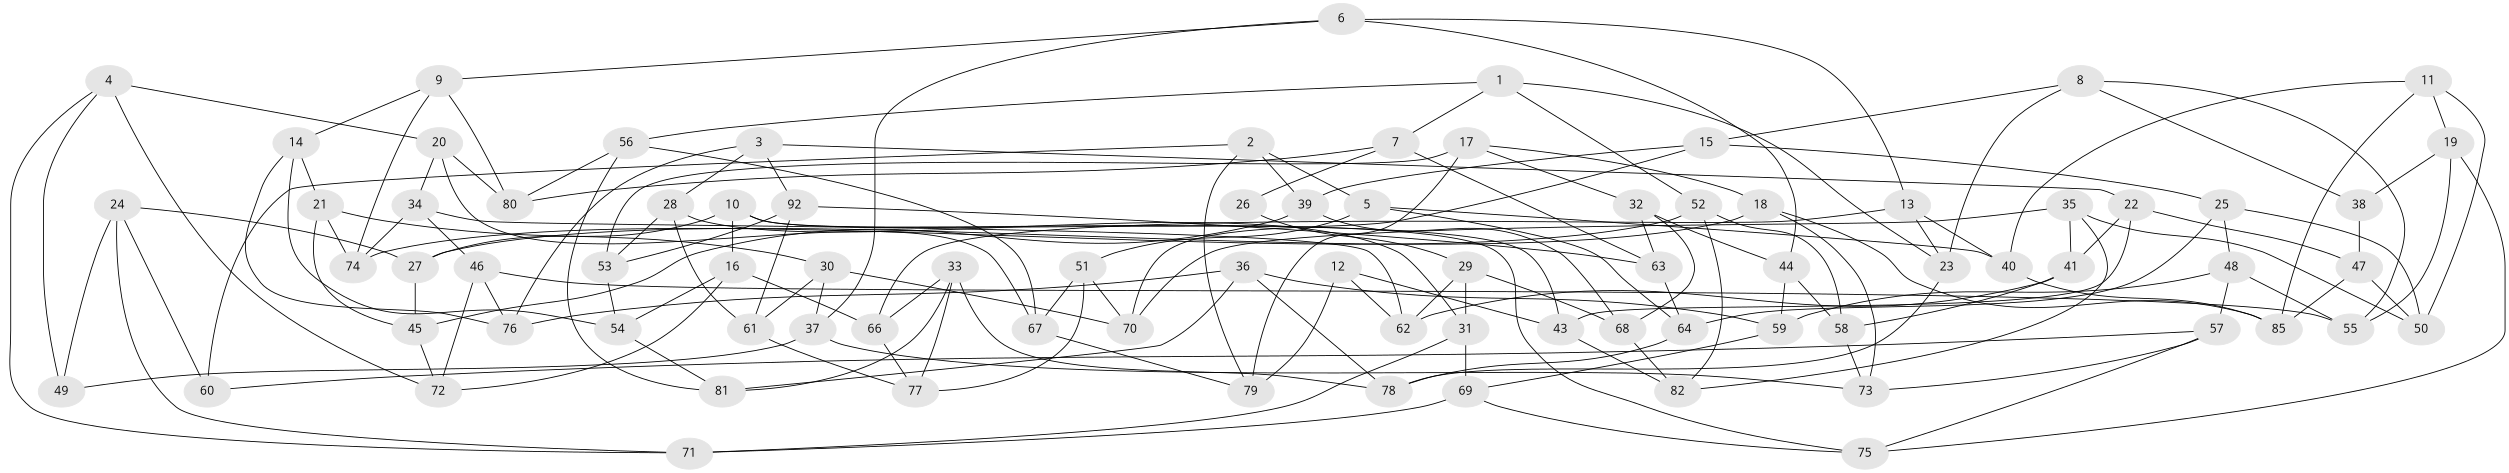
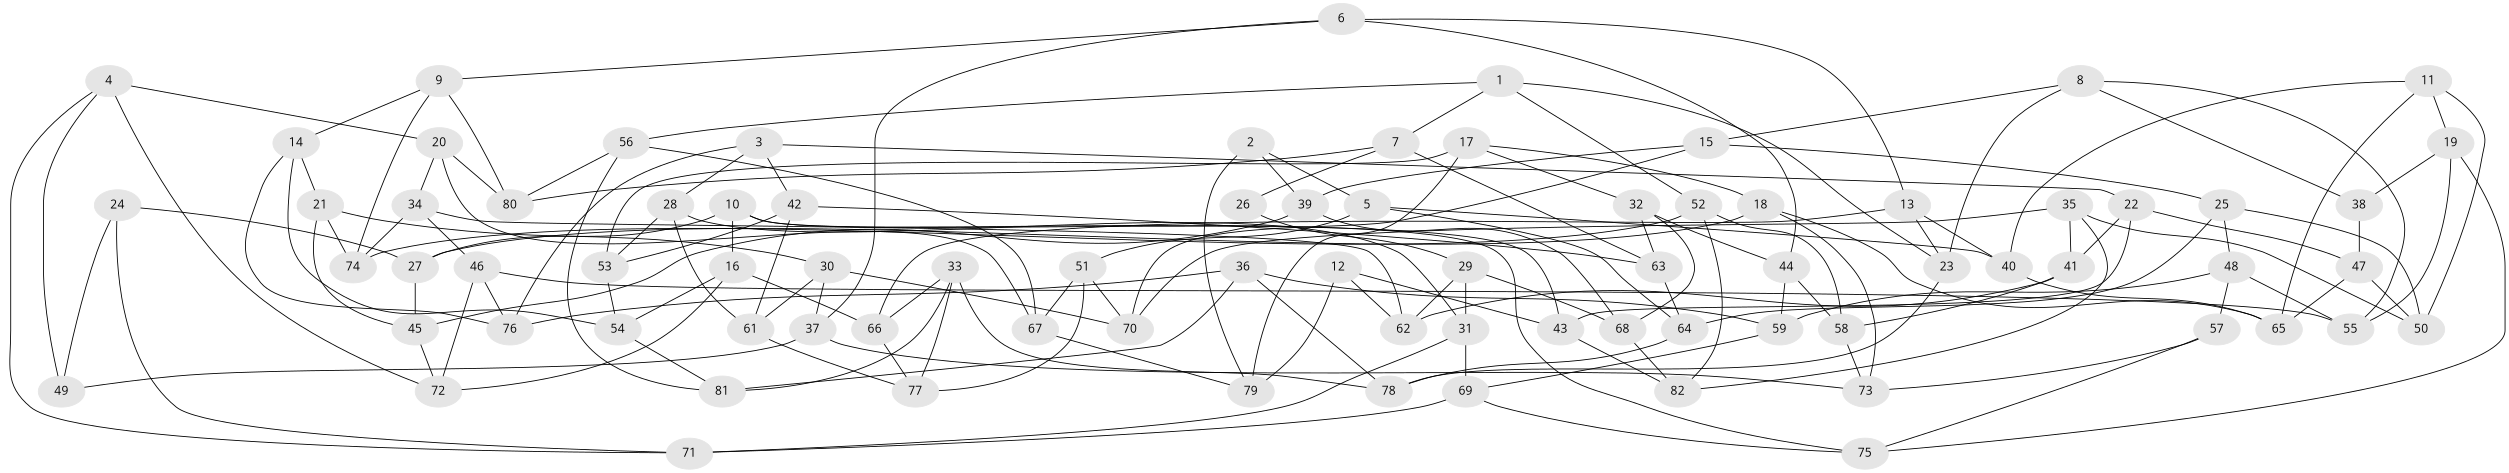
  graph {
    fontname="Open Sans"
    node [color=gray90 fontname="Open Sans" style=filled]
    edge [fontname="Open Sans"]
    1
    7
    23
    52
    56
    26
    63
    80
    78
    74
    82
    58
    67
    81
    2
    5
    39
-   60
    79
    40
    51
    64
    45
    68
    3
    22
    28
-   42 [label=92]
+   42
    76
    43
    41
    47
    53
    31
    61
    4
    20
    49
    71
    72
    34
-   65 [label=85]
+   65
    70
    77
    6
    9
    13
    37
    44
    14
    66
    73
    59
    29
    8
    15
    38
    55
    25
    21
    54
    10
    16
    27
    75
    11
    19
    50
    12
    62
    30
    48
    17
    18
    32
    46
    24
    57
    69
    33
    35
    36
    1 -- 7
    1 -- 23
    1 -- 52
    1 -- 56
    7 -- 26
    7 -- 63
    7 -- 80
    23 -- 78
    52 -- 74
    52 -- 82
    52 -- 58
    56 -- 80
    56 -- 67
    56 -- 81
    26 -- 29
    63 -- 64
    58 -- 73
    67 -- 79
    2 -- 5
    2 -- 39
-   2 -- 60
    2 -- 79
    5 -- 40
    5 -- 51
    5 -- 64
    39 -- 45
    39 -- 68
    40 -- 65
    51 -- 67
    51 -- 70
    51 -- 77
    64 -- 78
    45 -- 72
    68 -- 82
    3 -- 22
    3 -- 28
    3 -- 42
    3 -- 76
    22 -- 43
    22 -- 41
    22 -- 47
    28 -- 53
    28 -- 31
    28 -- 61
    42 -- 63
    42 -- 53
    42 -- 61
    43 -- 82
    41 -- 58
    41 -- 62
    47 -- 65
    47 -- 50
    53 -- 54
    31 -- 71
    31 -- 69
    61 -- 77
    4 -- 20
    4 -- 49
    4 -- 71
    4 -- 72
    20 -- 80
    20 -- 67
    20 -- 34
    34 -- 74
    34 -- 62
    34 -- 46
    6 -- 9
    6 -- 13
    6 -- 37
    6 -- 44
    9 -- 80
    9 -- 74
    9 -- 14
    13 -- 23
    13 -- 40
    13 -- 66
    37 -- 49
    37 -- 73
    44 -- 58
    44 -- 59
    14 -- 76
    14 -- 21
    14 -- 54
    66 -- 77
    59 -- 69
    29 -- 68
    29 -- 31
    29 -- 62
    8 -- 23
    8 -- 15
    8 -- 38
    8 -- 55
    15 -- 39
    15 -- 70
    15 -- 25
    38 -- 47
    25 -- 64
    25 -- 50
    25 -- 48
    21 -- 74
    21 -- 45
    21 -- 30
    54 -- 81
    10 -- 43
    10 -- 16
    10 -- 27
    10 -- 75
    16 -- 72
    16 -- 66
    16 -- 54
    27 -- 45
    11 -- 40
    11 -- 65
    11 -- 19
    11 -- 50
    19 -- 38
    19 -- 55
    19 -- 75
    12 -- 79
    12 -- 43
    12 -- 62
    30 -- 61
    30 -- 70
    30 -- 37
    48 -- 59
    48 -- 55
    48 -- 57
    17 -- 79
    17 -- 53
    17 -- 18
    17 -- 32
    18 -- 65
    18 -- 73
    18 -- 27
    32 -- 63
    32 -- 68
    32 -- 44
    46 -- 76
    46 -- 72
    46 -- 55
-   24 -- 60
    24 -- 49
    24 -- 71
    24 -- 27
-   57 -- 60
    57 -- 73
    57 -- 75
    69 -- 71
    69 -- 75
    33 -- 78
    33 -- 81
    33 -- 77
    33 -- 66
    35 -- 82
    35 -- 41
    35 -- 70
    35 -- 50
    36 -- 78
    36 -- 81
    36 -- 76
    36 -- 59
  }
